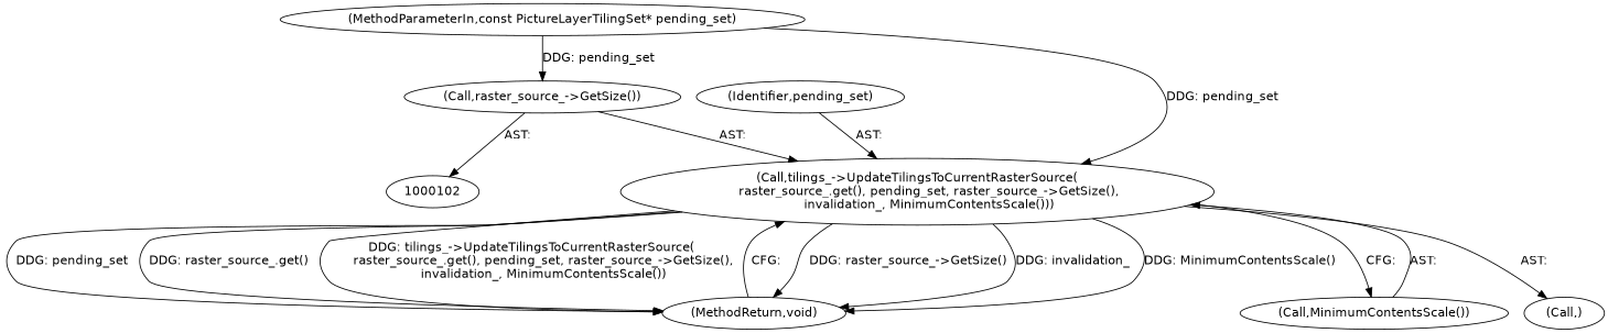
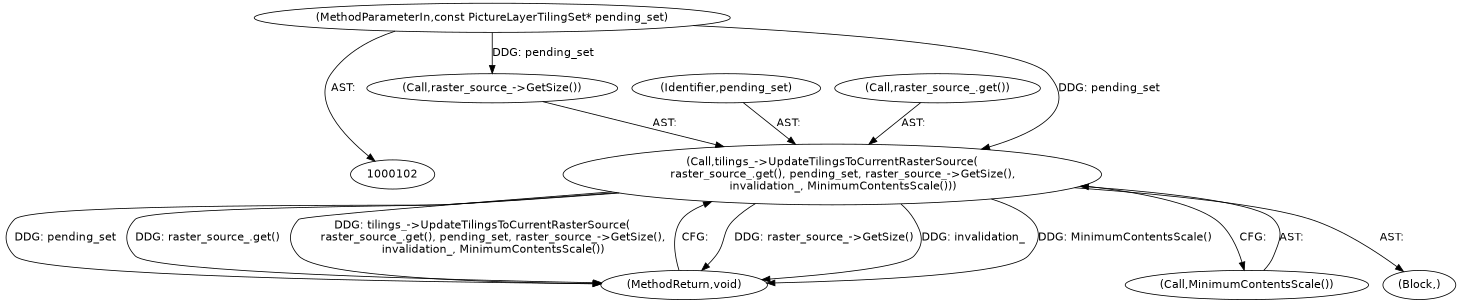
  digraph {
    fontname="DejaVu Sans"
    node [fontname="DejaVu Sans"]
    edge [fontname="DejaVu Sans"]
    n1 [label="(MethodParameterIn,const PictureLayerTilingSet* pending_set)"]
    n2 [label="(Call,tilings_->UpdateTilingsToCurrentRasterSource(\n      raster_source_.get(), pending_set, raster_source_->GetSize(),\n      invalidation_, MinimumContentsScale()))"]
    1000102
    n4 [label="(Call,raster_source_->GetSize())"]
    n5 [label="(MethodReturn,void)"]
    n6 [label="(Call,MinimumContentsScale())"]
-   n7 [label="(Call,)"]
+   n7 [label="(Block,)"]
    n8 [label="(Identifier,pending_set)"]
+   n9 [label="(Call,raster_source_.get())"]
    n1 -> n2 [label="DDG: pending_set"]
-   n4 -> 1000102 [label="AST: "]
+   n1 -> 1000102 [label="AST: "]
    n1 -> n4 [label="DDG: pending_set"]
    n2 -> n5 [label="DDG: raster_source_->GetSize()"]
    n2 -> n5 [label="DDG: invalidation_"]
    n2 -> n5 [label="DDG: MinimumContentsScale()"]
    n2 -> n5 [label="DDG: pending_set"]
    n2 -> n5 [label="DDG: raster_source_.get()"]
    n2 -> n5 [label="DDG: tilings_->UpdateTilingsToCurrentRasterSource(\n      raster_source_.get(), pending_set, raster_source_->GetSize(),\n      invalidation_, MinimumContentsScale())"]
    n2 -> n6 [label="CFG: "]
    n2 -> n7 [label="AST: "]
    n4 -> n2 [label="AST: "]
    n5 -> n2 [label="CFG: "]
    n6 -> n2 [label="AST: "]
    n8 -> n2 [label="AST: "]
+   n9 -> n2 [label="AST: "]
  }
